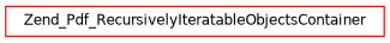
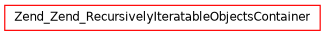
  digraph {
    rankdir=LR
-   n1 [color=red fillcolor=white fontname=Helvetica fontsize=10 height=0.2 label=Zend_Pdf_RecursivelyIteratableObjectsContainer shape=record style=filled width=0.4]
+   n1 [color=red fillcolor=white fontname=Helvetica fontsize=10 height=0.2 label=Zend_Zend_RecursivelyIteratableObjectsContainer shape=record style=filled width=0.4]
  }
